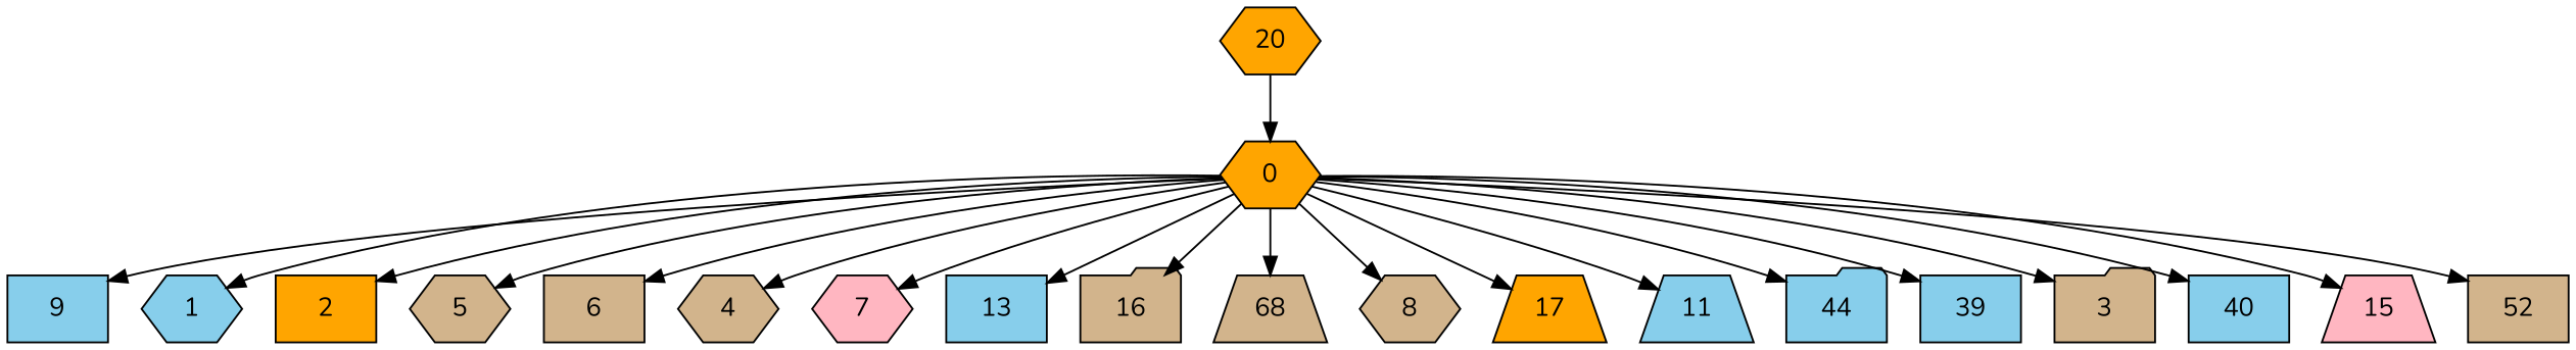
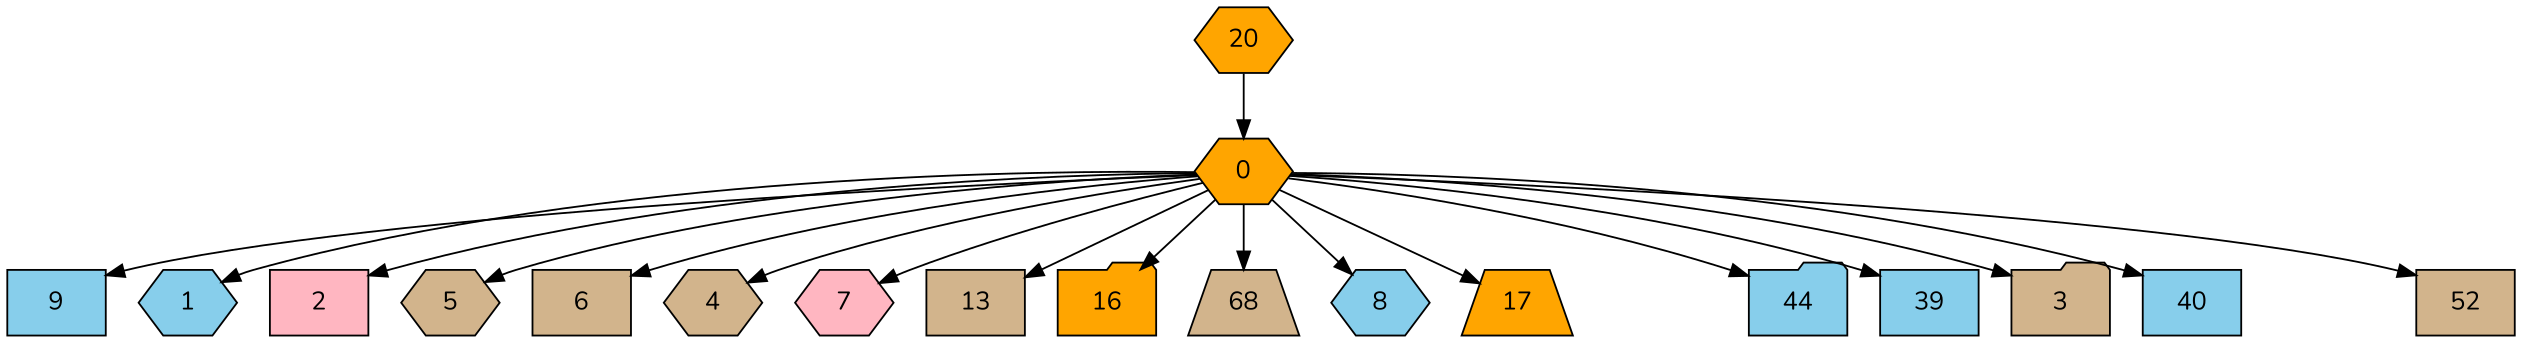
  digraph {
    "Duplicate states"=0
    GraphType=Fork
    "Max states in OPEN"=0
    Modes="120000ms; topo-ordered tasks, ; Pruning: task equivalence, fixed order ready list, ; F-value: ; Optimisation: best schedule length (SL) optimisation on equal, "
    NumberOfTasks=21
    "Pruned using list schedule length"=20810675
    "States removed from OPEN"=0
    TargetSystem="Homogeneous-6"
    "Time to schedule (ms)"=3886
    "Total idle time"=361
    "Total schedule length"=247
    "Total sequential time"=1101
    "Total states created"=28906140
    fontname=Nunito
    node ["Finish time"=246 Processor=2 "Start time"=71 Weight=69 fillcolor=tan fontname=Nunito shape=hexagon style=filled]
    edge [Weight=4 fontname=Nunito]
    0 ["Finish time"=69 Processor=0 "Start time"=0 fillcolor=orange]
    9 ["Finish time"=177 Processor=0 "Start time"=100 Weight=77 fillcolor=skyblue shape=box]
    1 [Processor=0 "Start time"=177 fillcolor=skyblue]
-   2 ["Finish time"=240 Processor=1 "Start time"=171 fillcolor=orange shape=box]
+   2 ["Finish time"=240 Processor=1 "Start time"=171 fillcolor=lightpink shape=box]
    5 ["Finish time"=171 Processor=1 "Start time"=102]
    6 ["Finish time"=140 shape=box]
    4 ["Finish time"=188 Processor=3 "Start time"=126 Weight=62]
    7 ["Finish time"=138 Processor=4 "Start time"=76 Weight=62 fillcolor=lightpink]
-   13 ["Finish time"=179 Processor=5 "Start time"=117 Weight=62 fillcolor=skyblue shape=box]
-   16 ["Finish time"=200 Processor=4 "Start time"=138 Weight=62 shape=folder]
+   13 ["Finish time"=179 Processor=5 "Start time"=117 Weight=62 shape=box]
+   16 ["Finish time"=200 Processor=4 "Start time"=138 Weight=62 fillcolor=orange shape=folder]
    n11 ["Finish time"=241 Processor=5 "Start time"=179 Weight=62 label=68 shape=trapezium]
-   8 ["Finish time"=126 Processor=3 "Start time"=72 Weight=54]
+   8 ["Finish time"=126 Processor=3 "Start time"=72 Weight=54 fillcolor=skyblue]
    17 ["Finish time"=242 Processor=3 "Start time"=188 Weight=54 fillcolor=orange shape=trapezium]
-   11 ["Finish time"=117 Processor=5 Weight=46 fillcolor=skyblue shape=trapezium]
    n15 [Processor=4 "Start time"=200 Weight=46 fillcolor=skyblue label=44 shape=folder]
    n16 ["Finish time"=178 "Start time"=140 Weight=38 fillcolor=skyblue label=39 shape=box]
    3 ["Finish time"=224 "Start time"=193 Weight=31 shape=folder]
    n18 ["Finish time"=102 Processor=1 Weight=31 fillcolor=skyblue label=40 shape=box]
-   15 ["Finish time"=100 Processor=0 "Start time"=69 Weight=31 fillcolor=lightpink shape=trapezium]
    n20 ["Finish time"=247 "Start time"=224 Weight=23 label=52 shape=box]
    20 ["Finish time"=193 "Start time"=178 Weight=15 fillcolor=orange]
    0 -> 9 [Weight=9]
    0 -> 1 [Weight=9]
    0 -> 2 [Weight=6]
    0 -> 5
    0 -> 6 [Weight=2]
    0 -> 4
    0 -> 7 [Weight=7]
    0 -> 13 [Weight=7]
    0 -> 16 [Weight=8]
    0 -> n11 [Weight=7]
    0 -> 8 [Weight=3]
    0 -> 17
-   0 -> 11 [Weight=2]
    0 -> n15 [Weight=8]
    0 -> n16 [Weight=3]
    0 -> 3 [Weight=5]
    0 -> n18 [Weight=2]
-   0 -> 15 [Weight=6]
    0 -> n20 [Weight=10]
    20 -> 0
  }
